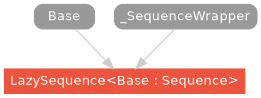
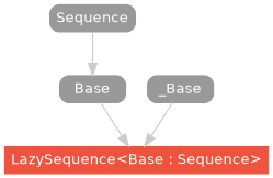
  strict digraph {
    node [color="#999999" fillcolor="#999999" fontcolor=white fontname=Helvetica fontsize=12 margin="0.07,0.05" shape=box style="filled,rounded"]
    edge [color="#cccccc"]
    "LazySequence<Base : Sequence>" [color="#ee543d" fillcolor="#ee543d" height=0.3 style=filled]
    n2 [height=0.3 label=Base]
-   _SequenceWrapper [height=0.3]
+   Sequence [height=0.3]
+   _SequenceWrapper [height=0.3 label=_Base]
    subgraph sub_1 {
      rank=max
      "LazySequence<Base : Sequence>"
    }
    n2 -> "LazySequence<Base : Sequence>"
+   Sequence -> n2
    _SequenceWrapper -> "LazySequence<Base : Sequence>"
  }
